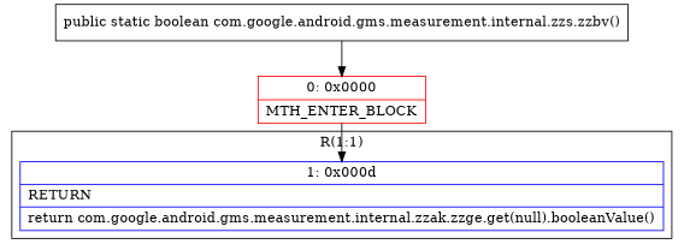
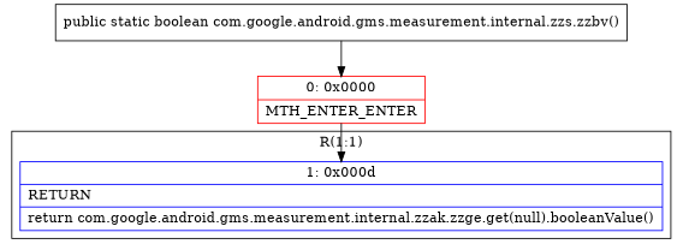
  digraph {
    node [shape=record]
    n1 [color=blue label="{1\:\ 0x000d|RETURN\l|return com.google.android.gms.measurement.internal.zzak.zzge.get(null).booleanValue()\l}"]
-   n2 [color=red label="{0\:\ 0x0000|MTH_ENTER_BLOCK\l}"]
+   n2 [color=red label="{0\:\ 0x0000|MTH_ENTER_ENTER\l}"]
    n3 [label="{public static boolean com.google.android.gms.measurement.internal.zzs.zzbv() }"]
    subgraph cluster_1 {
      label="R(1:1)"
      n1
    }
    n2 -> n1
    n3 -> n2
  }
